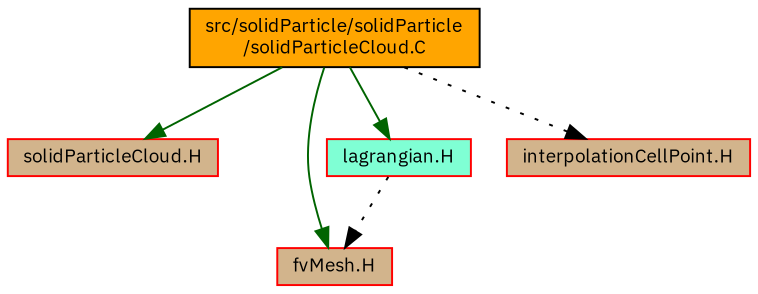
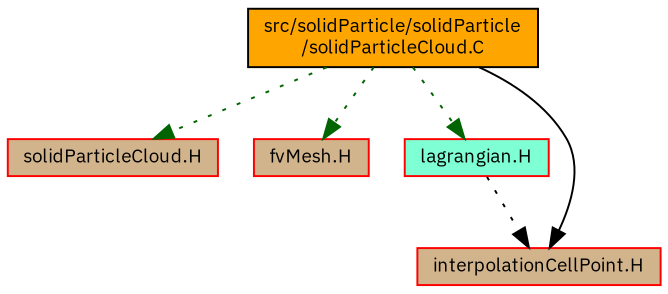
  digraph {
    fontname="IBM Plex Sans"
    node [color=red fillcolor=tan fontname="IBM Plex Sans" fontsize=10 shape=record style=filled]
    edge [color=darkgreen fontname="IBM Plex Sans" fontsize=10 labelfontname=Helvetica labelfontsize=10 style=dotted]
    n1 [color=black fillcolor=orange fontcolor=black height=0.2 label="src/solidParticle/solidParticle\l/solidParticleCloud.C" width=0.4]
    n2 [height=0.2 label="solidParticleCloud.H" width=0.4]
    n3 [height=0.2 label="fvMesh.H" width=0.4]
    n4 [fillcolor=aquamarine height=0.2 label="lagrangian.H" width=0.4]
    n5 [height=0.2 label="interpolationCellPoint.H" width=0.4]
-   n1 -> n2 [style=solid]
-   n1 -> n3 [style=solid]
-   n1 -> n4 [style=solid]
-   n1 -> n5 [color=black]
-   n4 -> n3 [color=black]
+   n1 -> n2
+   n1 -> n3
+   n1 -> n4
+   n1 -> n5 [color=black style=solid]
+   n4 -> n5 [color=black]
  }
